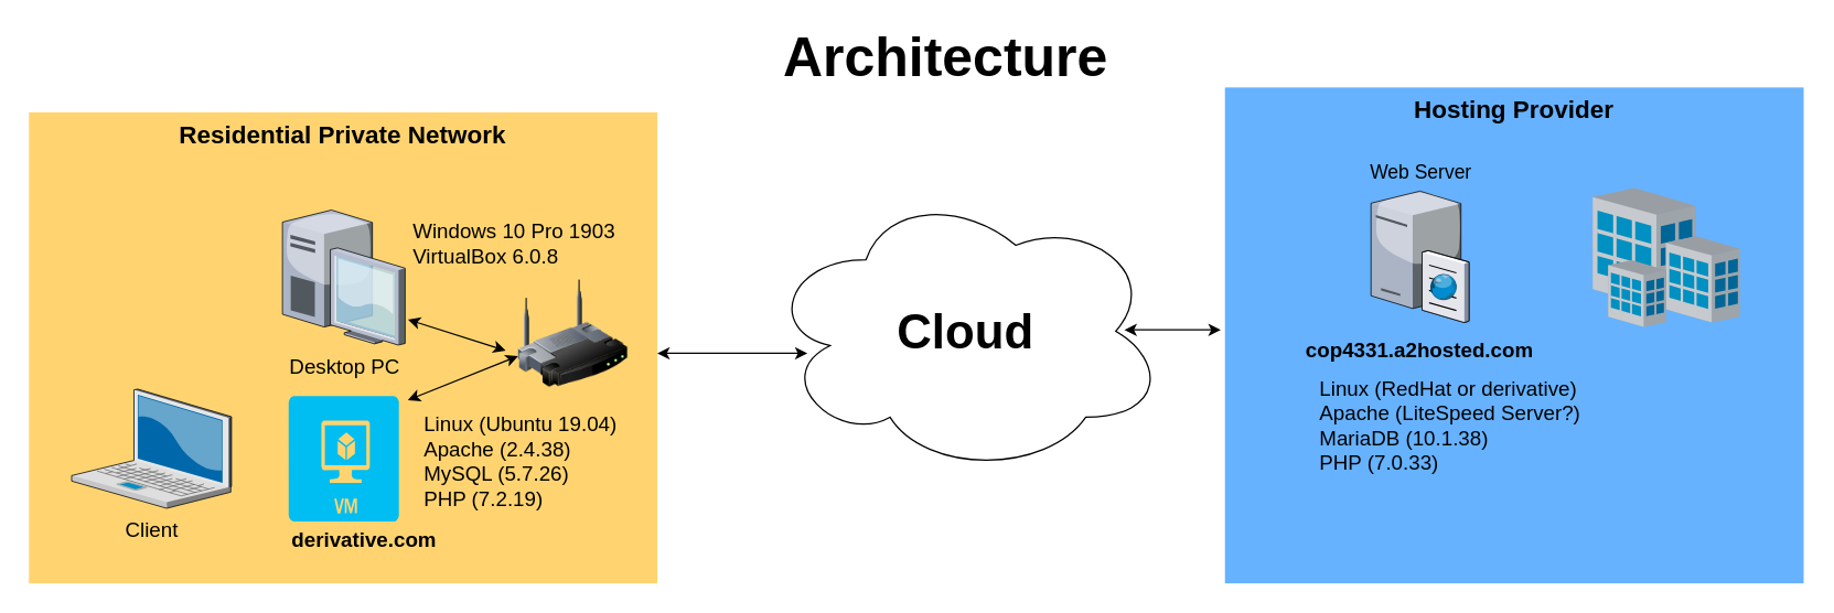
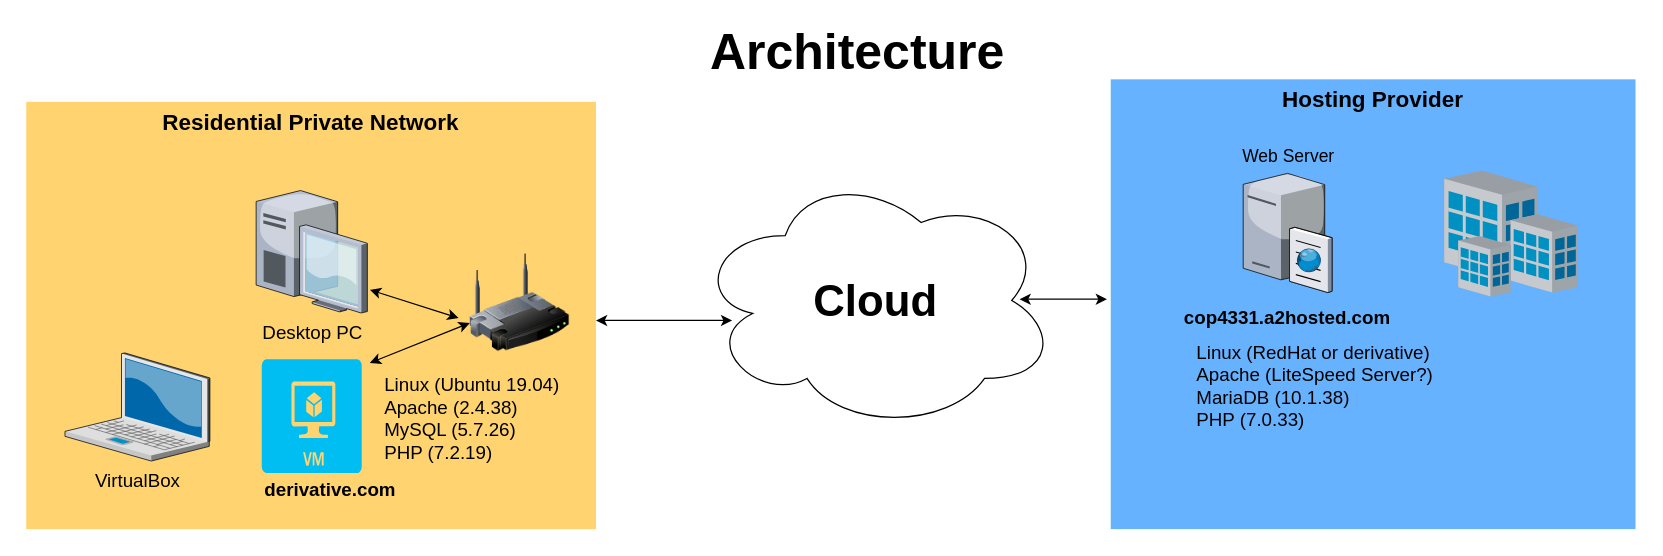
  <mxCell id="0" style=";html=1;" />
  <mxCell id="1" style=";html=1;" parent="0" />
  <mxCell id="2" value="&lt;span style=&quot;font-size: 18px&quot;&gt;&lt;b&gt;Hosting Provider&lt;/b&gt;&lt;/span&gt;" style="whiteSpace=wrap;html=1;fillColor=#66b2ff;fontSize=14;strokeColor=none;verticalAlign=top;" parent="1" vertex="1"><mxGeometry x="888" y="63" width="420" height="360" as="geometry" /></mxCell>
  <mxCell id="3" value="&lt;font style=&quot;font-size: 18px&quot;&gt;&lt;b&gt;Residential Private Network&lt;/b&gt;&lt;/font&gt;" style="whiteSpace=wrap;html=1;fillColor=#FFD470;gradientColor=none;fontSize=14;strokeColor=none;verticalAlign=top;" parent="1" vertex="1"><mxGeometry x="20" y="81" width="456" height="342" as="geometry" /></mxCell>
- <mxCell id="4" value="&lt;font style=&quot;font-size: 15px&quot;&gt;Client&lt;/font&gt;" style="verticalLabelPosition=bottom;aspect=fixed;html=1;verticalAlign=top;strokeColor=none;shape=mxgraph.citrix.laptop_2;fillColor=#66B2FF;gradientColor=#0066CC;fontSize=14;" parent="1" vertex="1"><mxGeometry x="51" y="282" width="116" height="86.5" as="geometry" /></mxCell>
+ <mxCell id="4" value="&lt;font style=&quot;font-size: 15px&quot;&gt;VirtualBox&lt;/font&gt;" style="verticalLabelPosition=bottom;aspect=fixed;html=1;verticalAlign=top;strokeColor=none;shape=mxgraph.citrix.laptop_2;fillColor=#66B2FF;gradientColor=#0066CC;fontSize=14;" parent="1" vertex="1"><mxGeometry x="51" y="282" width="116" height="86.5" as="geometry" /></mxCell>
  <mxCell id="5" value="&lt;font style=&quot;font-size: 15px&quot;&gt;Desktop PC&lt;/font&gt;" style="verticalLabelPosition=bottom;aspect=fixed;html=1;verticalAlign=top;strokeColor=none;shape=mxgraph.citrix.desktop;fillColor=#66B2FF;gradientColor=#0066CC;fontSize=14;" parent="1" vertex="1"><mxGeometry x="204" y="152" width="89" height="98" as="geometry" /></mxCell>
  <mxCell id="6" value="Web Server" style="verticalLabelPosition=top;aspect=fixed;html=1;verticalAlign=bottom;strokeColor=none;shape=mxgraph.citrix.cache_server;fillColor=#66B2FF;gradientColor=#0066CC;fontSize=14;labelPosition=center;align=center;" parent="1" vertex="1"><mxGeometry x="994" y="136" width="71" height="97.5" as="geometry" /></mxCell>
  <mxCell id="7" value="" style="verticalLabelPosition=bottom;aspect=fixed;html=1;verticalAlign=top;strokeColor=none;shape=mxgraph.citrix.site;fillColor=#66B2FF;gradientColor=#0066CC;fontSize=14;" parent="1" vertex="1"><mxGeometry x="1155" y="136" width="107" height="101" as="geometry" /></mxCell>
  <mxCell id="8" value="&lt;font style=&quot;font-size: 40px&quot;&gt;Architecture&lt;/font&gt;" style="text;strokeColor=none;fillColor=none;html=1;fontSize=24;fontStyle=1;verticalAlign=middle;align=center;" parent="1" vertex="1"><mxGeometry x="254" y="20" width="861" height="40" as="geometry" /></mxCell>
  <mxCell id="9" value="" style="shape=image;html=1;verticalAlign=top;verticalLabelPosition=bottom;labelBackgroundColor=#ffffff;imageAspect=0;aspect=fixed;image=https://cdn0.iconfinder.com/data/icons/small-n-flat/24/678085-house-128.png" vertex="1" parent="1"><mxGeometry x="45" y="142" width="128" height="128" as="geometry" /></mxCell>
  <mxCell id="10" value="" style="verticalLabelPosition=bottom;html=1;verticalAlign=top;align=center;strokeColor=none;fillColor=#00BEF2;shape=mxgraph.azure.virtual_machine;" vertex="1" parent="1"><mxGeometry x="208.5" y="287" width="80" height="91" as="geometry" /></mxCell>
  <mxCell id="11" value="&lt;font style=&quot;font-size: 35px&quot;&gt;&lt;b&gt;Cloud&lt;/b&gt;&lt;/font&gt;" style="ellipse;shape=cloud;whiteSpace=wrap;html=1;" vertex="1" parent="1"><mxGeometry x="555" y="136" width="290" height="208" as="geometry" /></mxCell>
  <mxCell id="12" value="&lt;font style=&quot;font-size: 15px&quot;&gt;Linux (Ubuntu 19.04)&lt;br&gt;Apache (2.4.38)&lt;br&gt;MySQL (5.7.26)&lt;br&gt;PHP (7.2.19)&lt;/font&gt;&lt;br&gt;" style="text;html=1;resizable=0;points=[];autosize=1;align=left;verticalAlign=top;spacingTop=-4;" vertex="1" parent="1"><mxGeometry x="305" y="295.5" width="160" height="60" as="geometry" /></mxCell>
  <mxCell id="13" value="" style="image;html=1;labelBackgroundColor=#ffffff;image=img/lib/clip_art/networking/Wireless_Router_128x128.png" vertex="1" parent="1"><mxGeometry x="375" y="202" width="80" height="80" as="geometry" /></mxCell>
  <mxCell id="14" value="" style="endArrow=classic;startArrow=classic;html=1;" edge="1" parent="1"><mxGeometry width="50" height="50" relative="1" as="geometry"><mxPoint x="476" y="256" as="sourcePoint" /><mxPoint x="585" y="256" as="targetPoint" /></mxGeometry></mxCell>
  <mxCell id="15" value="&lt;font style=&quot;font-size: 15px&quot;&gt;&lt;b&gt;derivative.com&lt;/b&gt;&lt;/font&gt;" style="text;html=1;resizable=0;points=[];autosize=1;align=left;verticalAlign=top;spacingTop=-4;" vertex="1" parent="1"><mxGeometry x="208.5" y="380" width="139" height="15" as="geometry" /></mxCell>
  <mxCell id="16" value="&lt;font style=&quot;font-size: 15px&quot;&gt;&lt;b&gt;cop4331.a2hosted.com&lt;/b&gt;&lt;/font&gt;" style="text;html=1;resizable=0;points=[];autosize=1;align=left;verticalAlign=top;spacingTop=-4;" vertex="1" parent="1"><mxGeometry x="945" y="242" width="175" height="15" as="geometry" /></mxCell>
  <mxCell id="17" value="" style="endArrow=classic;startArrow=classic;html=1;" edge="1" parent="1"><mxGeometry width="50" height="50" relative="1" as="geometry"><mxPoint x="815" y="239" as="sourcePoint" /><mxPoint x="885" y="239" as="targetPoint" /></mxGeometry></mxCell>
  <mxCell id="18" value="&lt;font style=&quot;font-size: 15px&quot;&gt;Linux (RedHat or derivative)&lt;br&gt;Apache (LiteSpeed Server?)&lt;br&gt;MariaDB (10.1.38)&lt;br&gt;PHP (7.0.33)&lt;/font&gt;&lt;br&gt;" style="text;html=1;resizable=0;points=[];autosize=1;align=left;verticalAlign=top;spacingTop=-4;" vertex="1" parent="1"><mxGeometry x="955" y="270" width="200" height="60" as="geometry" /></mxCell>
  <mxCell id="19" value="" style="endArrow=classic;startArrow=classic;html=1;" edge="1" parent="1" target="13"><mxGeometry width="50" height="50" relative="1" as="geometry"><mxPoint x="295" y="290" as="sourcePoint" /><mxPoint x="393" y="297" as="targetPoint" /></mxGeometry></mxCell>
- <mxCell id="20" value="&lt;font style=&quot;font-size: 15px&quot;&gt;Windows 10 Pro 1903&lt;br&gt;VirtualBox 6.0.8&lt;br&gt;&lt;/font&gt;&lt;br&gt;" style="text;html=1;resizable=0;points=[];autosize=1;align=left;verticalAlign=top;spacingTop=-4;" vertex="1" parent="1"><mxGeometry x="297" y="155.5" width="157" height="44" as="geometry" /></mxCell>
  <mxCell id="21" value="" style="endArrow=classic;startArrow=classic;html=1;" edge="1" parent="1"><mxGeometry width="50" height="50" relative="1" as="geometry"><mxPoint x="295" y="231.5" as="sourcePoint" /><mxPoint x="366" y="254" as="targetPoint" /></mxGeometry></mxCell>
